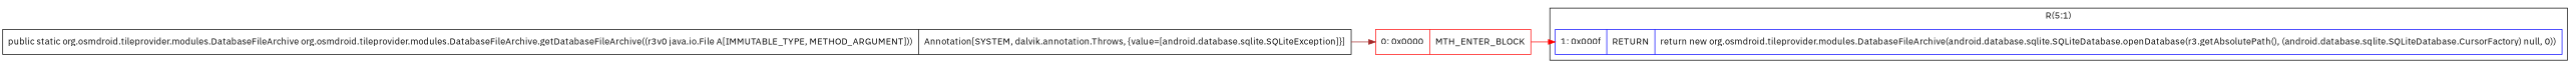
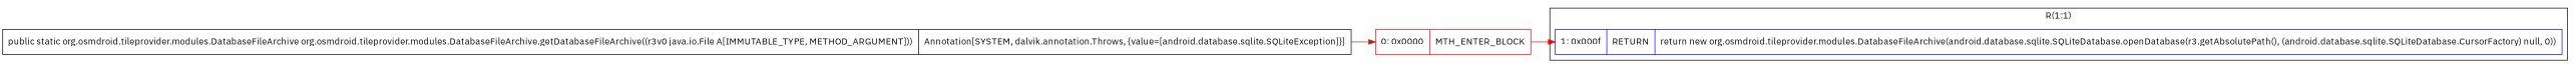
  digraph {
    rankdir=LR
    fontname="IBM Plex Sans"
    node [shape=record fontname="IBM Plex Sans"]
    edge [style=solid fontname="IBM Plex Sans"]
    n1 [color=blue label="{1\:\ 0x000f|RETURN\l|return new org.osmdroid.tileprovider.modules.DatabaseFileArchive(android.database.sqlite.SQLiteDatabase.openDatabase(r3.getAbsolutePath(), (android.database.sqlite.SQLiteDatabase.CursorFactory) null, 0))\l}"]
    n2 [color=red label="{0\:\ 0x0000|MTH_ENTER_BLOCK\l}"]
    n3 [label="{public static org.osmdroid.tileprovider.modules.DatabaseFileArchive org.osmdroid.tileprovider.modules.DatabaseFileArchive.getDatabaseFileArchive((r3v0 java.io.File A[IMMUTABLE_TYPE, METHOD_ARGUMENT]))  | Annotation[SYSTEM, dalvik.annotation.Throws, \{value=[android.database.sqlite.SQLiteException]\}]\l}"]
    subgraph cluster_1 {
-     label="R(5:1)"
+     label="R(1:1)"
      n1
    }
    n2 -> n1 [color=red]
    n3 -> n2 [color=brown]
  }
